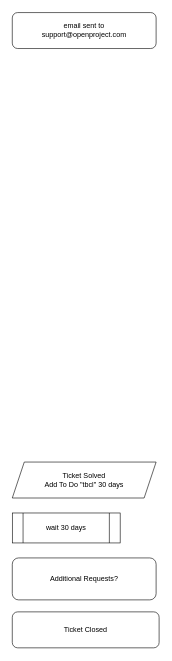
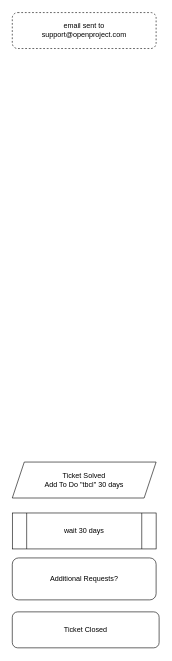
  <mxCell id="0" />
  <mxCell id="1" parent="0" />
- <mxCell id="2" value="&lt;div&gt;email sent to&lt;/div&gt;&lt;div&gt;support@openproject.com&lt;br&gt;&lt;/div&gt;" style="rounded=1;whiteSpace=wrap;html=1;" vertex="1" parent="1"><mxGeometry x="20" y="20" width="240" height="60" as="geometry" /></mxCell>
+ <mxCell id="2" value="&lt;div&gt;email sent to&lt;/div&gt;&lt;div&gt;support@openproject.com&lt;br&gt;&lt;/div&gt;" style="rounded=1;whiteSpace=wrap;html=1;dashed=1;" vertex="1" parent="1"><mxGeometry x="20" y="20" width="240" height="60" as="geometry" /></mxCell>
  <mxCell id="3" value="Ticket Closed" style="rounded=1;whiteSpace=wrap;html=1;" vertex="1" parent="1"><mxGeometry x="20" y="1020" width="245" height="60" as="geometry" /></mxCell>
  <mxCell id="4" value="&lt;div&gt;Ticket Solved&lt;/div&gt;&lt;div&gt;Add To Do &quot;tbcl&quot; 30 days&lt;br&gt;&lt;/div&gt;" style="shape=parallelogram;perimeter=parallelogramPerimeter;whiteSpace=wrap;html=1;fixedSize=1;" vertex="1" parent="1"><mxGeometry x="20" y="770" width="240" height="60" as="geometry" /></mxCell>
- <mxCell id="5" value="wait 30 days" style="shape=process;whiteSpace=wrap;html=1;backgroundOutline=1;" vertex="1" parent="1"><mxGeometry x="20" y="855" width="180" height="50" as="geometry" /></mxCell>
+ <mxCell id="5" value="wait 30 days" style="shape=process;whiteSpace=wrap;html=1;backgroundOutline=1;" vertex="1" parent="1"><mxGeometry x="20" y="855" width="240" height="60" as="geometry" /></mxCell>
  <mxCell id="6" value="Additional Requests?" style="whiteSpace=wrap;html=1;rounded=1;" vertex="1" parent="1"><mxGeometry x="20" y="930" width="240" height="70" as="geometry" /></mxCell>
